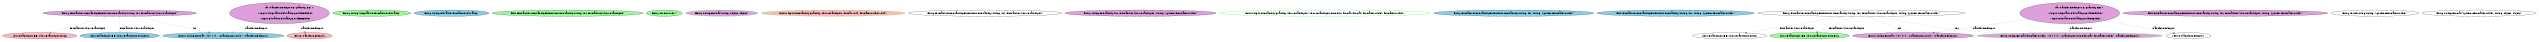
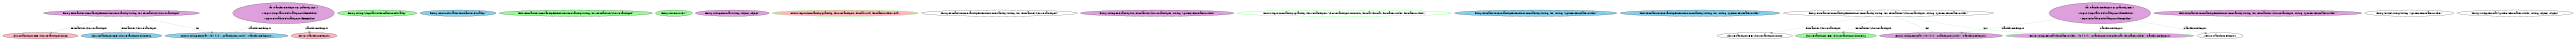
  digraph {
    node [cluster="Humanizer.ToQuantityExtensions.ToQuantity(string, int, Humanizer.ShowQuantityAs)" fillcolor=plum span="0-0" style=filled]
    edge [arrowhead=box color=darkseagreen4 style=dashed]
    n1 [label="Entry Humanizer.ToQuantityExtensions.ToQuantity(string, int, Humanizer.ShowQuantityAs)" span="45-45"]
    n2 [fillcolor=lightpink label="showQuantityAs == ShowQuantityAs.None" span="51-51"]
    n3 [fillcolor=skyblue label="showQuantityAs == ShowQuantityAs.Numeric" span="54-54"]
    n4 [fillcolor=skyblue label="return string.Format(''{0} {1}'', quantity.ToWords(), transformedInput);" span="57-57"]
    n5 [label="var transformedInput = quantity == 1\r\n                ? input.Singularize(Plurality.CouldBeEither)\r\n                : input.Pluralize(Plurality.CouldBeEither)" span="47-49"]
    n6 [fillcolor=lightpink label="return transformedInput;" span="52-52"]
    n7 [cluster="string.Singularize(Humanizer.Plurality)" fillcolor=palegreen label="Entry string.Singularize(Humanizer.Plurality)" span="194-194"]
-   n8 [cluster="string.Pluralize(Humanizer.Plurality)" fillcolor=skyblue label="Entry string.Pluralize(Humanizer.Plurality)" span="170-170"]
+   n8 [cluster="string.Pluralize(Humanizer.Plurality)" fillcolor=skyblue label="Entry return.Pluralize(Humanizer.Plurality)" span="170-170"]
    n9 [fillcolor=palegreen label="Exit Humanizer.ToQuantityExtensions.ToQuantity(string, int, Humanizer.ShowQuantityAs)" span="45-45"]
    n10 [cluster="int.ToWords()" fillcolor=palegreen label="Entry int.ToWords()" span="32-32"]
-   n11 [cluster="string.Format(string, object, object)" label="Entry string.Format(string, object, object)" color=green]
+   n11 [cluster="string.Format(string, object, object)" label="Entry string.Format(string, object, object)"]
    n12 [color=green community=0 fillcolor=lightpink label="return input.ToQuantity(quantity, showQuantityAs, format: null, formatProvider: null);" prediction=0 span="48-48"]
    n13 [fillcolor=white label="Entry Humanizer.ToQuantityExtensions.ToQuantity(string, int, Humanizer.ShowQuantityAs)" span="46-46"]
    n14 [cluster="string.ToQuantity(int, Humanizer.ShowQuantityAs, string, System.IFormatProvider)" label="Entry string.ToQuantity(int, Humanizer.ShowQuantityAs, string, System.IFormatProvider)" span="69-69"]
    n15 [cluster="Humanizer.ToQuantityExtensions.ToQuantity(string, int, string, System.IFormatProvider)" color=green community=0 fillcolor=white label="return input.ToQuantity(quantity, showQuantityAs: ShowQuantityAs.Numeric, format: format, formatProvider: formatProvider);" prediction=1 span="66-66"]
    n16 [cluster="Humanizer.ToQuantityExtensions.ToQuantity(string, int, string, System.IFormatProvider)" fillcolor=skyblue label="Entry Humanizer.ToQuantityExtensions.ToQuantity(string, int, string, System.IFormatProvider)" span="64-64"]
    n17 [cluster="Humanizer.ToQuantityExtensions.ToQuantity(string, int, string, System.IFormatProvider)" fillcolor=skyblue label="Exit Humanizer.ToQuantityExtensions.ToQuantity(string, int, string, System.IFormatProvider)" span="64-64"]
    n18 [cluster="Humanizer.ToQuantityExtensions.ToQuantity(string, int, Humanizer.ShowQuantityAs, string, System.IFormatProvider)" color=green community=0 label="return string.Format(formatProvider, ''{0} {1}'', quantity.ToString(format, formatProvider), transformedInput);" prediction=2 span="79-79"]
    n19 [cluster="Humanizer.ToQuantityExtensions.ToQuantity(string, int, Humanizer.ShowQuantityAs, string, System.IFormatProvider)" fillcolor=white label="Entry Humanizer.ToQuantityExtensions.ToQuantity(string, int, Humanizer.ShowQuantityAs, string, System.IFormatProvider)" span="69-69"]
    n20 [cluster="Humanizer.ToQuantityExtensions.ToQuantity(string, int, Humanizer.ShowQuantityAs, string, System.IFormatProvider)" fillcolor=palegreen label="showQuantityAs == ShowQuantityAs.Numeric" span="78-78"]
    n21 [cluster="Humanizer.ToQuantityExtensions.ToQuantity(string, int, Humanizer.ShowQuantityAs, string, System.IFormatProvider)" fillcolor=white label="showQuantityAs == ShowQuantityAs.None" span="75-75"]
    n22 [cluster="Humanizer.ToQuantityExtensions.ToQuantity(string, int, Humanizer.ShowQuantityAs, string, System.IFormatProvider)" label="return string.Format(''{0} {1}'', quantity.ToWords(), transformedInput);" span="81-81"]
    n23 [cluster="Humanizer.ToQuantityExtensions.ToQuantity(string, int, Humanizer.ShowQuantityAs, string, System.IFormatProvider)" label="var transformedInput = quantity == 1\r\n                ? input.Singularize(Plurality.CouldBeEither)\r\n                : input.Pluralize(Plurality.CouldBeEither)" span="71-73"]
    n24 [cluster="Humanizer.ToQuantityExtensions.ToQuantity(string, int, Humanizer.ShowQuantityAs, string, System.IFormatProvider)" fillcolor=white label="return transformedInput;" span="76-76"]
    n25 [cluster="Humanizer.ToQuantityExtensions.ToQuantity(string, int, Humanizer.ShowQuantityAs, string, System.IFormatProvider)" label="Exit Humanizer.ToQuantityExtensions.ToQuantity(string, int, Humanizer.ShowQuantityAs, string, System.IFormatProvider)" span="69-69"]
    n26 [cluster="int.ToString(string, System.IFormatProvider)" fillcolor=white label="Entry int.ToString(string, System.IFormatProvider)"]
    n27 [cluster="string.Format(System.IFormatProvider, string, object, object)" fillcolor=white label="Entry string.Format(System.IFormatProvider, string, object, object)"]
    n1 -> n2 [arrowhead=tee label="Humanizer.ShowQuantityAs"]
    n1 -> n3 [arrowhead=onormal label="Humanizer.ShowQuantityAs"]
    n1 -> n4 [label=int]
    n5 -> n4 [arrowhead=onormal label=transformedInput]
    n5 -> n6 [label=transformedInput]
    n19 -> n18 [arrowhead=onormal color=green label=int]
    n19 -> n20 [label="Humanizer.ShowQuantityAs"]
    n19 -> n21 [label="Humanizer.ShowQuantityAs"]
    n19 -> n22 [arrowhead=onormal label=int]
    n23 -> n18 [arrowhead=onormal color=green label=transformedInput]
    n23 -> n22 [label=transformedInput]
    n23 -> n24 [label=transformedInput]
  }
